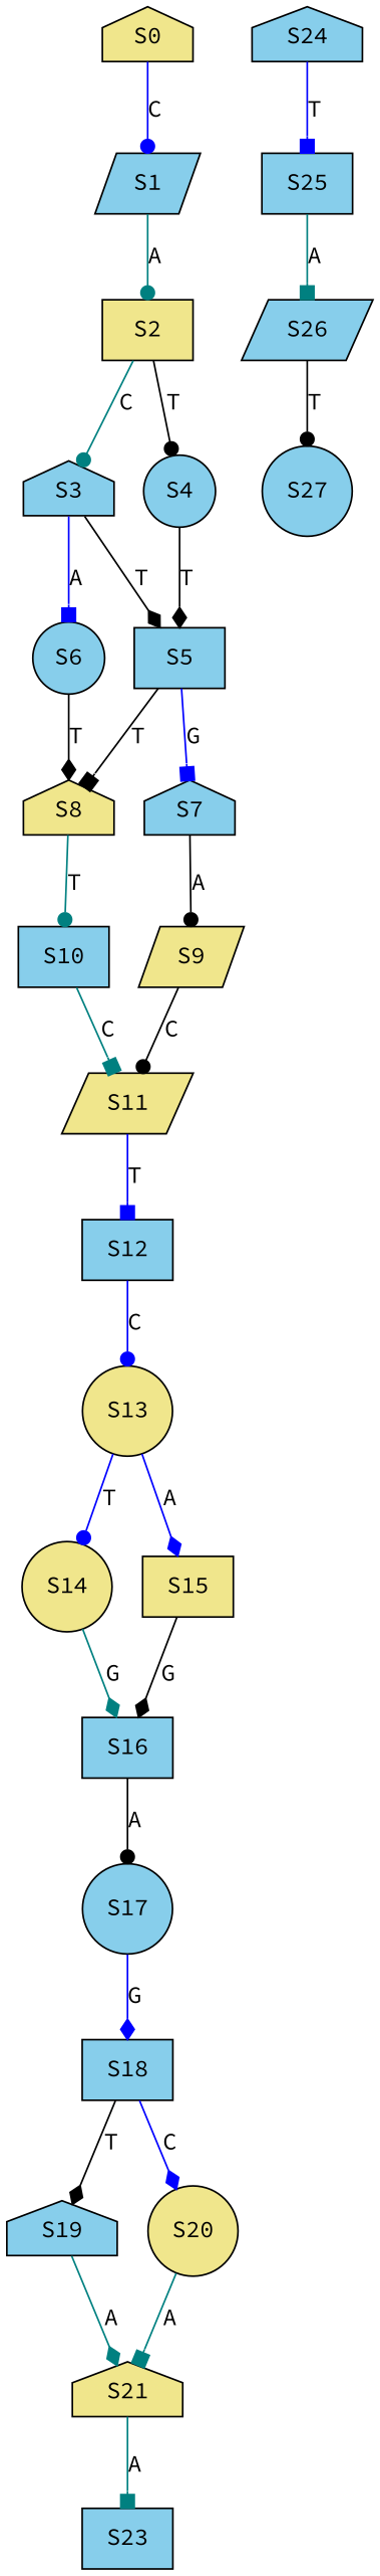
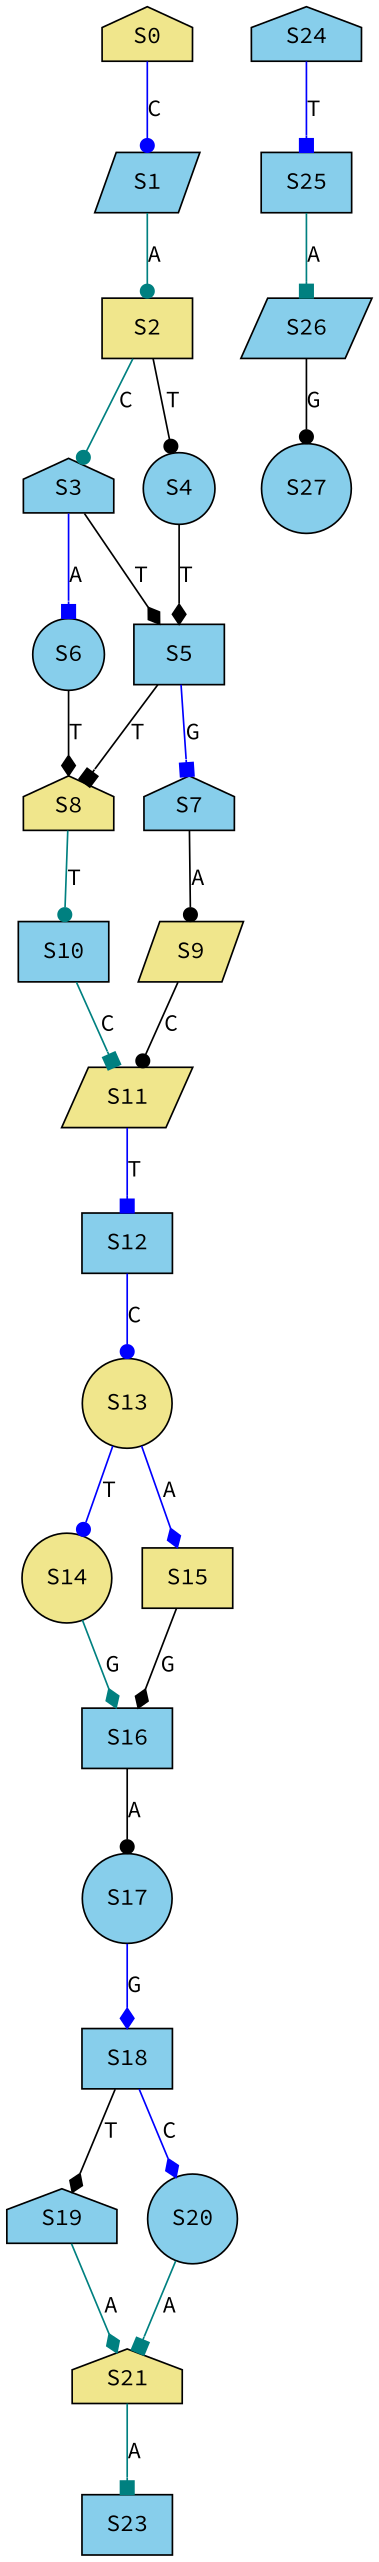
  strict digraph {
    fontname="Source Code Pro"
    node [fillcolor=skyblue fontname="Source Code Pro" shape=box style=filled]
    edge [arrowhead=dot color=black fontname="Source Code Pro"]
    S0 [fillcolor=khaki shape=house]
    S1 [shape=parallelogram]
    S2 [fillcolor=khaki]
    S3 [shape=house]
    S4 [shape=circle]
    S5
    S6 [shape=circle]
    S7 [shape=house]
    S8 [fillcolor=khaki shape=house]
    S9 [fillcolor=khaki shape=parallelogram]
    S10
    S11 [fillcolor=khaki shape=parallelogram]
    S12
    S13 [fillcolor=khaki shape=circle]
    S14 [fillcolor=khaki shape=circle]
    S15 [fillcolor=khaki]
    S16
    S17 [shape=circle]
    S18
    S19 [shape=house]
-   S20 [fillcolor=khaki shape=circle]
+   S20 [shape=circle]
    S21 [fillcolor=khaki shape=house]
    S23
    S24 [shape=house]
    S25
    S26 [shape=parallelogram]
    S27 [shape=circle]
    S0 -> S1 [color=blue label=C]
    S1 -> S2 [color=teal label=A]
    S2 -> S3 [color=teal label=C]
    S2 -> S4 [label=T]
    S3 -> S5 [arrowhead=diamond label=T]
    S3 -> S6 [arrowhead=box color=blue label=A]
    S4 -> S5 [arrowhead=diamond label=T]
    S5 -> S7 [arrowhead=box color=blue label=G]
    S5 -> S8 [arrowhead=box label=T]
    S6 -> S8 [arrowhead=diamond label=T]
    S7 -> S9 [label=A]
    S8 -> S10 [color=teal label=T]
    S9 -> S11 [label=C]
    S10 -> S11 [arrowhead=box color=teal label=C]
    S11 -> S12 [arrowhead=box color=blue label=T]
    S12 -> S13 [color=blue label=C]
    S13 -> S14 [color=blue label=T]
    S13 -> S15 [arrowhead=diamond color=blue label=A]
    S14 -> S16 [arrowhead=diamond color=teal label=G]
    S15 -> S16 [arrowhead=diamond label=G]
    S16 -> S17 [label=A]
    S17 -> S18 [arrowhead=diamond color=blue label=G]
    S18 -> S19 [arrowhead=diamond label=T]
    S18 -> S20 [arrowhead=diamond color=blue label=C]
    S19 -> S21 [arrowhead=diamond color=teal label=A]
    S20 -> S21 [arrowhead=box color=teal label=A]
    S21 -> S23 [arrowhead=box color=teal label=A]
    S24 -> S25 [arrowhead=box color=blue label=T]
    S25 -> S26 [arrowhead=box color=teal label=A]
-   S26 -> S27 [label=T]
+   S26 -> S27 [label=G]
  }
